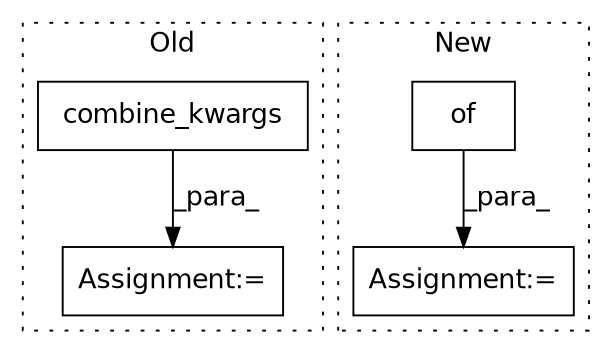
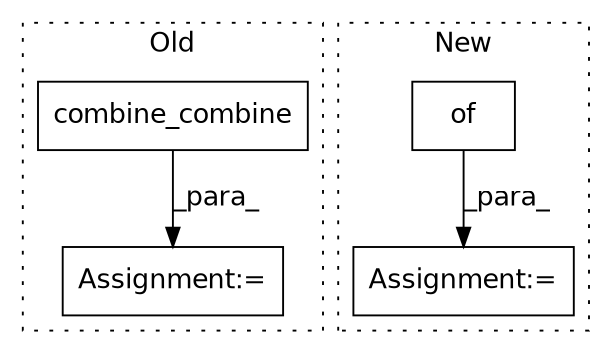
  digraph {
    fontname="DejaVu Sans"
    node [a=32 l=1 s=2583 shape=box fontname="DejaVu Sans"]
    edge [fontname="DejaVu Sans"]
-   n1 [l="15,1" label=combine_kwargs s="2588,2630"]
+   n1 [l="15,1" label=combine_combine s="2588,2630"]
    n2 [a=7 label="Assignment:="]
    n3 [l=4 label=of s=2588]
    n4 [a=7 label="Assignment:="]
    subgraph cluster_1 {
      label=Old
      style=dotted
      n1
      n2
    }
    subgraph cluster_2 {
      label=New
      style=dotted
      n3
      n4
    }
    n1 -> n2 [label=_para_]
    n3 -> n4 [label=_para_]
  }
